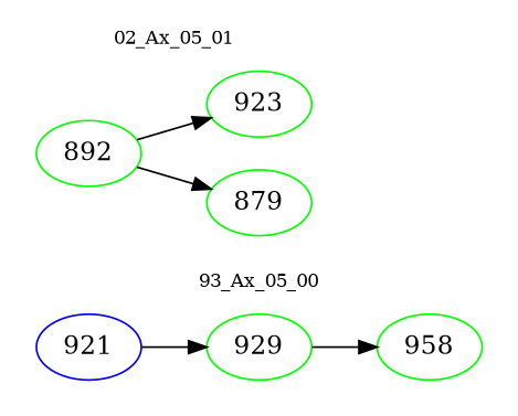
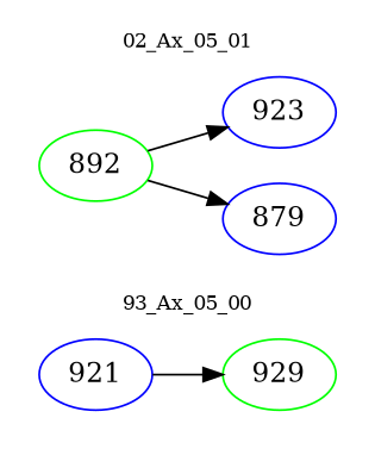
  digraph {
    rankdir=LR
    node [color=green]
    edge [color=black]
    n1 [label=929]
    n2 [color=blue label=921]
-   n3 [label=958]
    n4 [label=892]
-   n5 [label=879]
-   n6 [label=923]
+   n5 [color=blue label=879]
+   n6 [color=blue label=923]
    subgraph cluster_1 {
      color=white
      fontsize=10
      label="93_Ax_05_00"
      n1
      n2
-     n3
    }
    subgraph cluster_2 {
      color=white
      fontsize=10
      label="02_Ax_05_01"
      n4
      n5
      n6
    }
-   n1 -> n3
    n2 -> n1
    n4 -> n5
    n4 -> n6
  }
